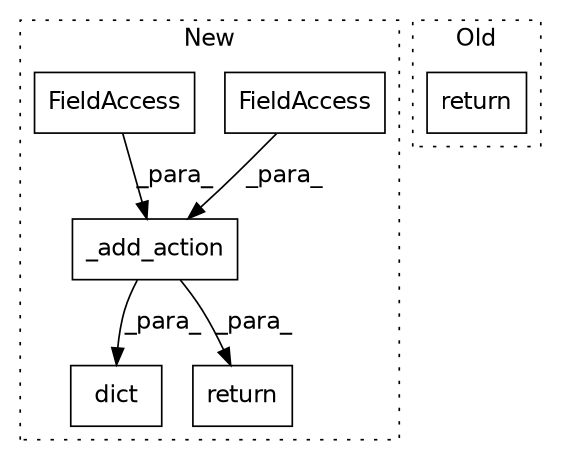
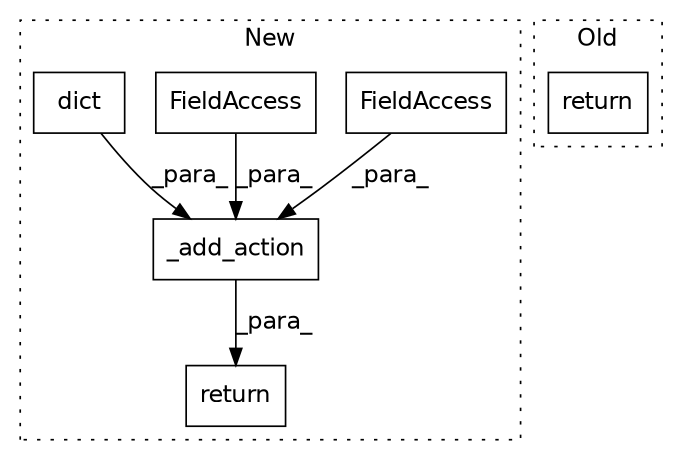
  digraph {
    fontname="DejaVu Sans"
    node [a=32 l=7 shape=box fontname="DejaVu Sans"]
    edge [fontname="DejaVu Sans"]
    n1 [l="12,1" label=_add_action s="23815,23863"]
    n2 [a=22 l=6 label=FieldAccess s=23857]
    n3 [a=22 l=4 label=FieldAccess s=23841]
    n4 [l="5,1" label=dict s="23846,23855"]
    n5 [a=41 label=return s=23803]
    n6 [a=41 label=return s=23008]
    subgraph cluster_1 {
      label=New
      style=dotted
      n1
      n2
      n3
      n4
      n5
    }
    subgraph cluster_2 {
      label=Old
      style=dotted
      n6
    }
    n1 -> n5 [label=_para_]
    n2 -> n1 [label=_para_]
    n3 -> n1 [label=_para_]
-   n1 -> n4 [label=_para_]
+   n4 -> n1 [label=_para_]
  }
